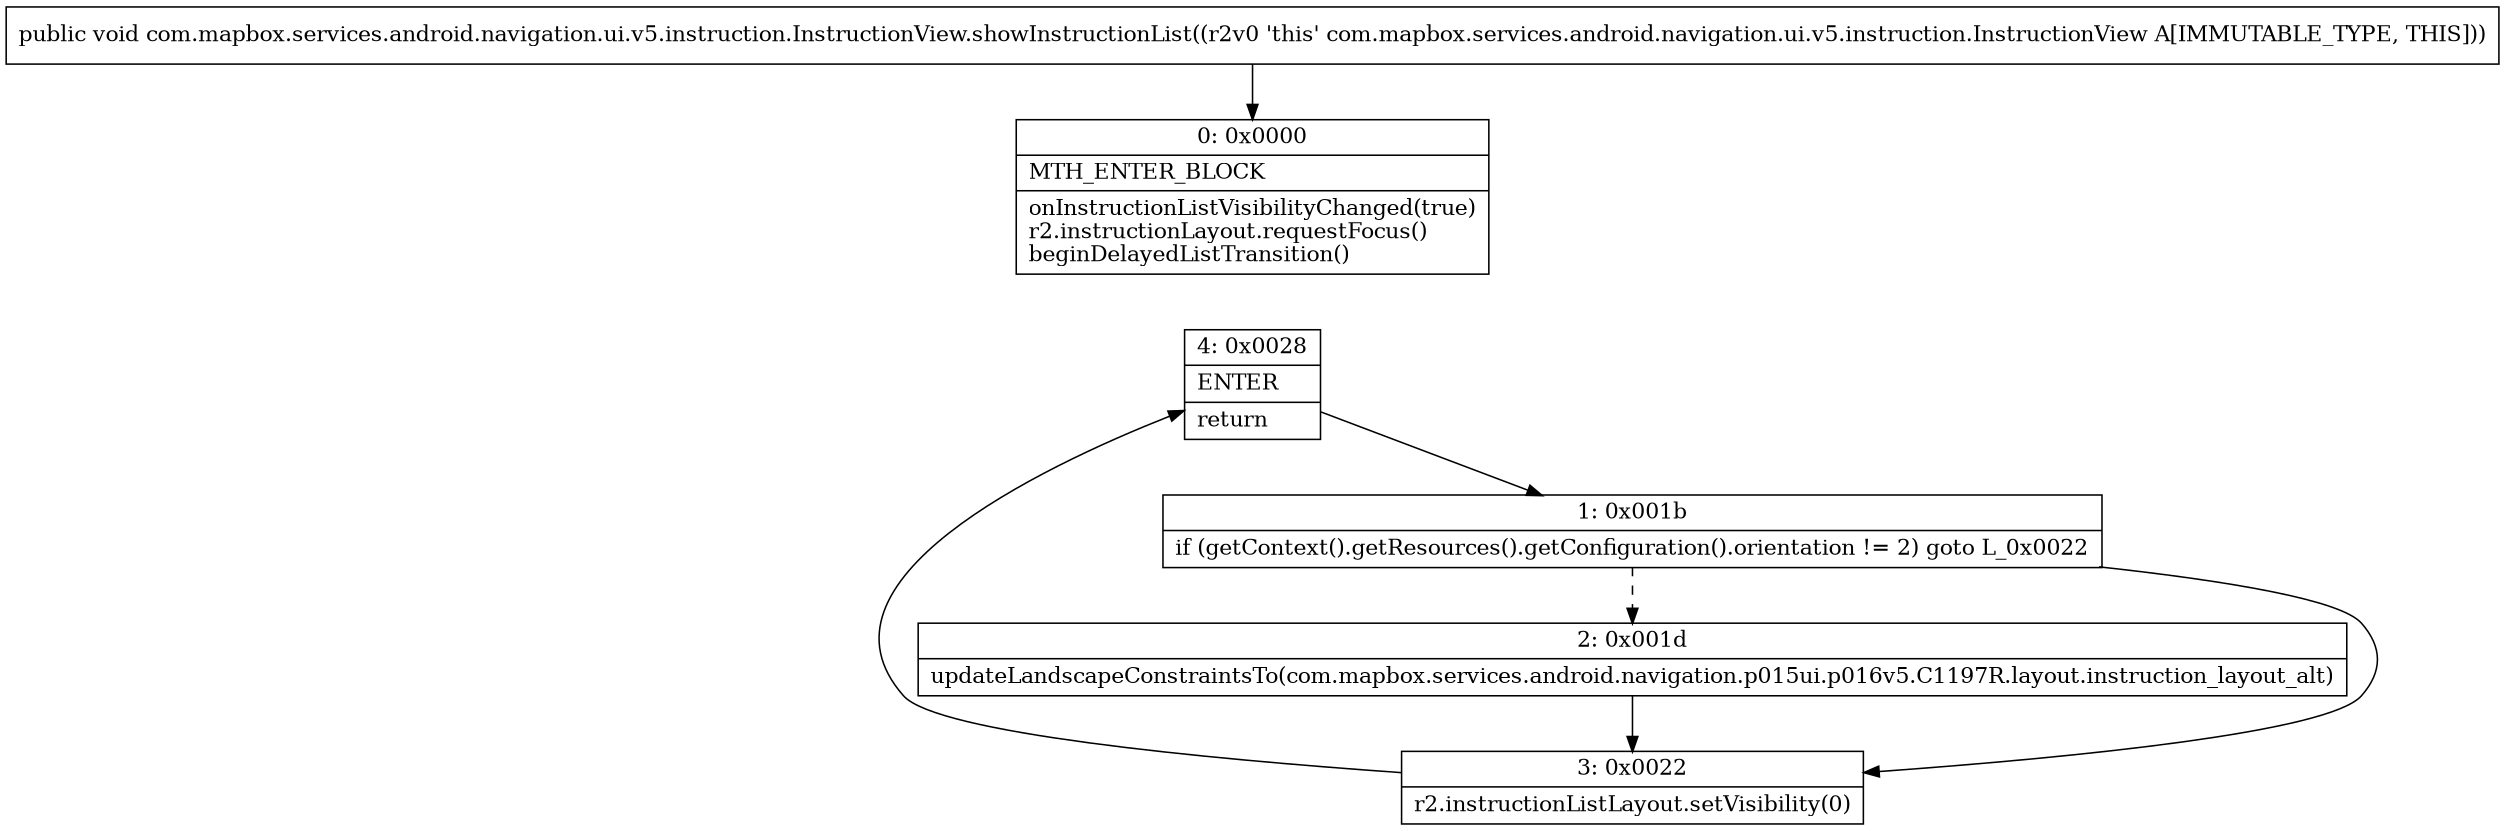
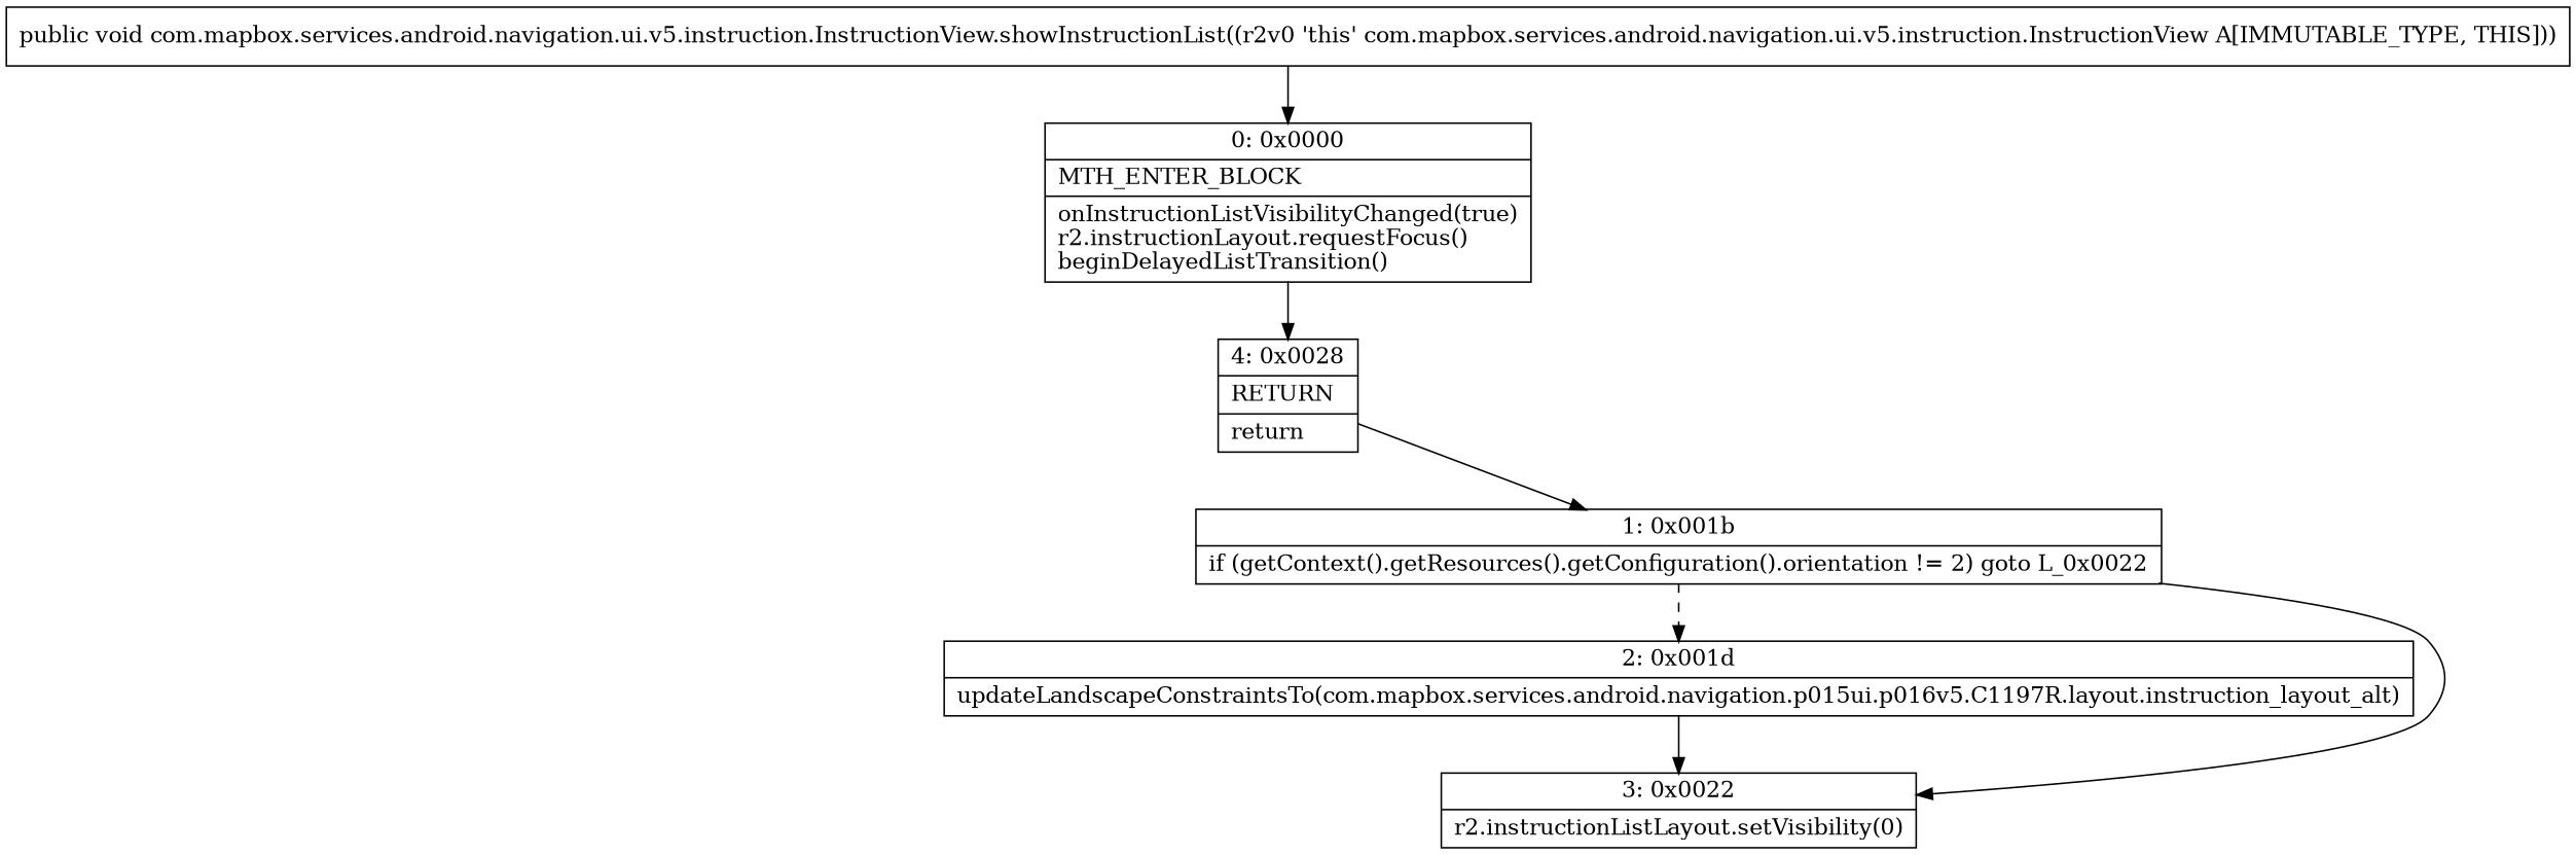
  digraph {
    node [shape=record]
    n1 [label="{0\:\ 0x0000|MTH_ENTER_BLOCK\l|onInstructionListVisibilityChanged(true)\lr2.instructionLayout.requestFocus()\lbeginDelayedListTransition()\l}"]
    n2 [label="{1\:\ 0x001b|if (getContext().getResources().getConfiguration().orientation != 2) goto L_0x0022\l}"]
    n3 [label="{2\:\ 0x001d|updateLandscapeConstraintsTo(com.mapbox.services.android.navigation.p015ui.p016v5.C1197R.layout.instruction_layout_alt)\l}"]
    n4 [label="{3\:\ 0x0022|r2.instructionListLayout.setVisibility(0)\l}"]
-   n5 [label="{4\:\ 0x0028|ENTER\l|return\l}"]
+   n5 [label="{4\:\ 0x0028|RETURN\l|return\l}"]
    n6 [label="{public void com.mapbox.services.android.navigation.ui.v5.instruction.InstructionView.showInstructionList((r2v0 'this' com.mapbox.services.android.navigation.ui.v5.instruction.InstructionView A[IMMUTABLE_TYPE, THIS])) }"]
    n2 -> n3 [style=dashed]
    n2 -> n4
    n3 -> n4
-   n4 -> n5
+   n1 -> n5
    n5 -> n2
    n6 -> n1
  }
